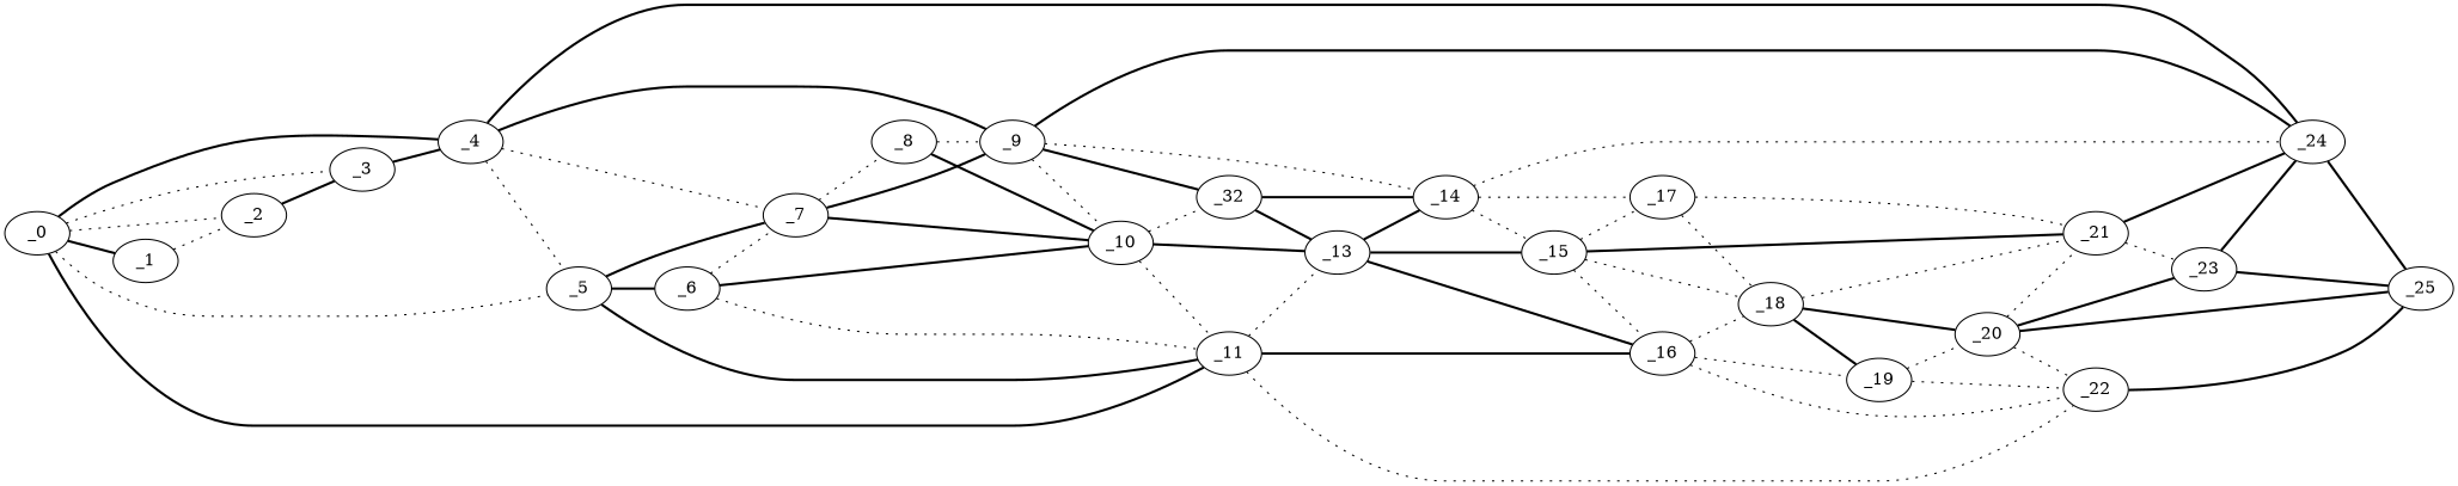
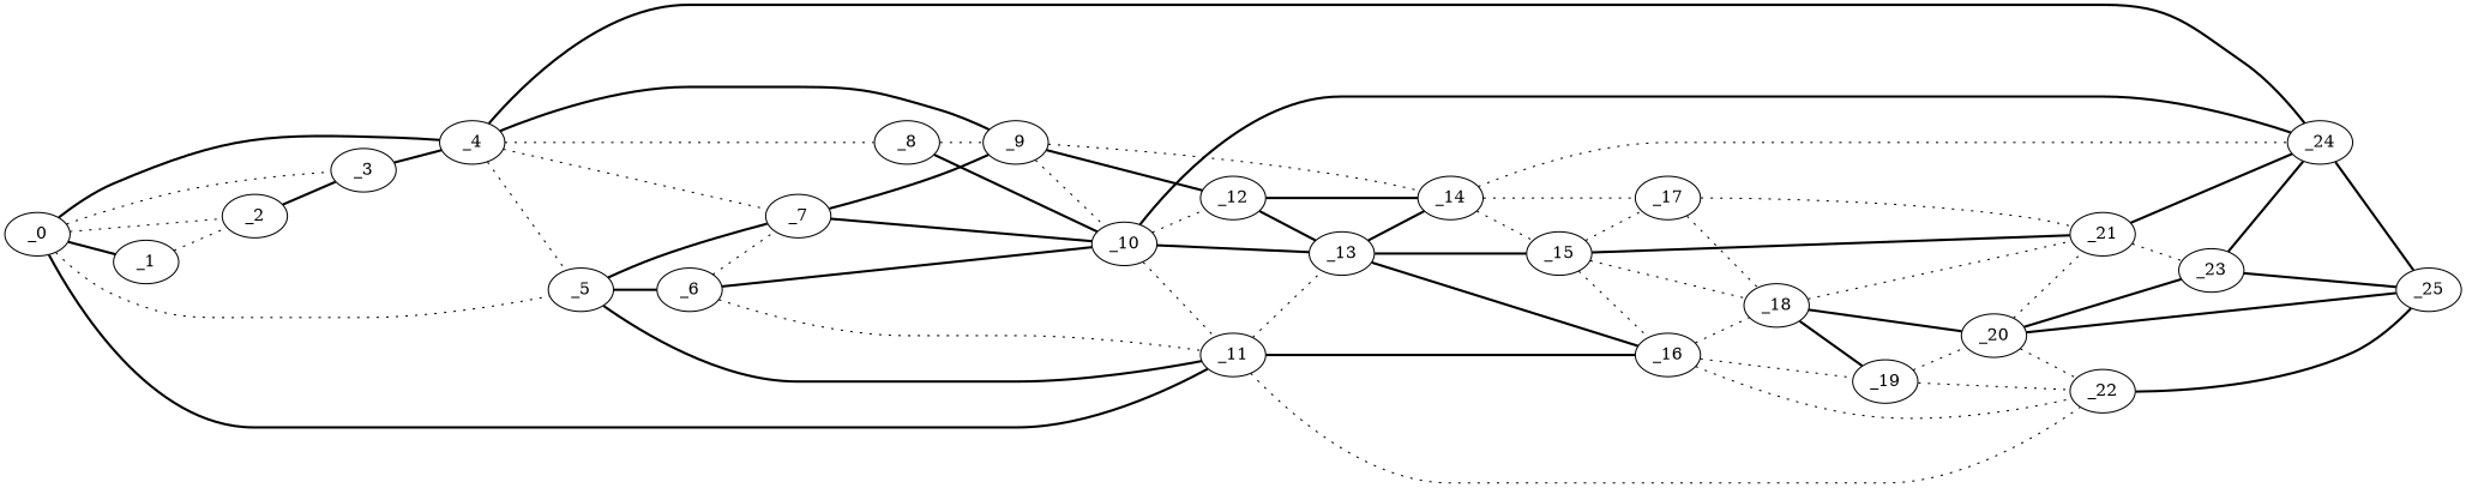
  graph {
    rankdir=LR
    node [x=88 y=55]
    edge [style=bold valence=2]
    _0 [x=5 y=70]
    _1 [x=6]
    _2 [x=18 y=49]
    _3 [x=26 y=49]
    _4 [x=33 y=49]
    _5 [x=44 y=51]
    _11 [x=75 y=78]
    _7 [x=57 y=52]
    _9 [x=68 y=53]
    _24 [x=125 y=58]
    _6 [x=51 y=52]
    _13 [x=79 y=65]
    _16 [y=79]
    _22 [x=119 y=83]
    _10 [x=72 y=64]
    _8 [x=64 y=53]
-   _12 [x=77 label=_32]
+   _12 [x=77]
    _14 [x=86]
    _25 [x=126 y=72]
    _15 [y=67]
    _18 [x=98 y=68]
    _19 [x=102 y=80]
    _17 [x=97 y=57]
    _21 [x=116 y=58]
    _23 [x=120 y=68]
    _20 [x=114 y=71]
    _0 -- _1 [valence=1]
    _0 -- _2 [style=dotted]
    _0 -- _3 [style=dotted valence=1]
    _0 -- _4
    _0 -- _5 [style=dotted valence=1]
    _0 -- _11 [valence=1]
    _1 -- _2 [style=dotted valence=1]
    _2 -- _3 [valence=1]
    _3 -- _4 [valence=1]
    _4 -- _5 [style=dotted]
    _4 -- _7 [style=dotted]
    _4 -- _9 [valence=1]
    _4 -- _24 [valence=1]
    _5 -- _11
    _5 -- _7
    _5 -- _6
    _11 -- _13 [style=dotted]
    _11 -- _16
    _11 -- _22 [style=dotted valence=1]
    _7 -- _9
    _7 -- _10
-   _7 -- _8 [style=dotted valence=1]
-   _9 -- _24
+   _4 -- _8 [style=dotted valence=1]
+   _10 -- _24
    _9 -- _10 [style=dotted valence=1]
    _9 -- _12
    _9 -- _14 [style=dotted valence=1]
    _24 -- _25 [valence=1]
    _6 -- _11 [style=dotted valence=1]
    _6 -- _7 [style=dotted valence=1]
    _6 -- _10
    _13 -- _16
    _13 -- _14
    _13 -- _15 [valence=1]
    _16 -- _22 [style=dotted]
    _16 -- _18 [style=dotted valence=1]
    _16 -- _19 [style=dotted valence=1]
    _22 -- _25 [valence=1]
    _10 -- _11 [style=dotted valence=1]
    _10 -- _13 [valence=1]
    _10 -- _12 [style=dotted]
    _8 -- _9 [style=dotted]
    _8 -- _10
    _12 -- _13
    _12 -- _14
    _14 -- _24 [style=dotted]
    _14 -- _15 [style=dotted valence=1]
    _14 -- _17 [style=dotted]
    _15 -- _16 [style=dotted]
    _15 -- _18 [style=dotted]
    _15 -- _17 [style=dotted valence=1]
    _15 -- _21 [valence=1]
    _18 -- _19
    _18 -- _21 [style=dotted]
    _18 -- _20
    _19 -- _22 [style=dotted valence=1]
    _19 -- _20 [style=dotted]
    _17 -- _18 [style=dotted valence=1]
    _17 -- _21 [style=dotted]
    _21 -- _24
    _21 -- _23 [style=dotted]
    _23 -- _24
    _23 -- _25
    _20 -- _22 [style=dotted]
    _20 -- _25 [valence=1]
    _20 -- _21 [style=dotted valence=1]
    _20 -- _23
  }
